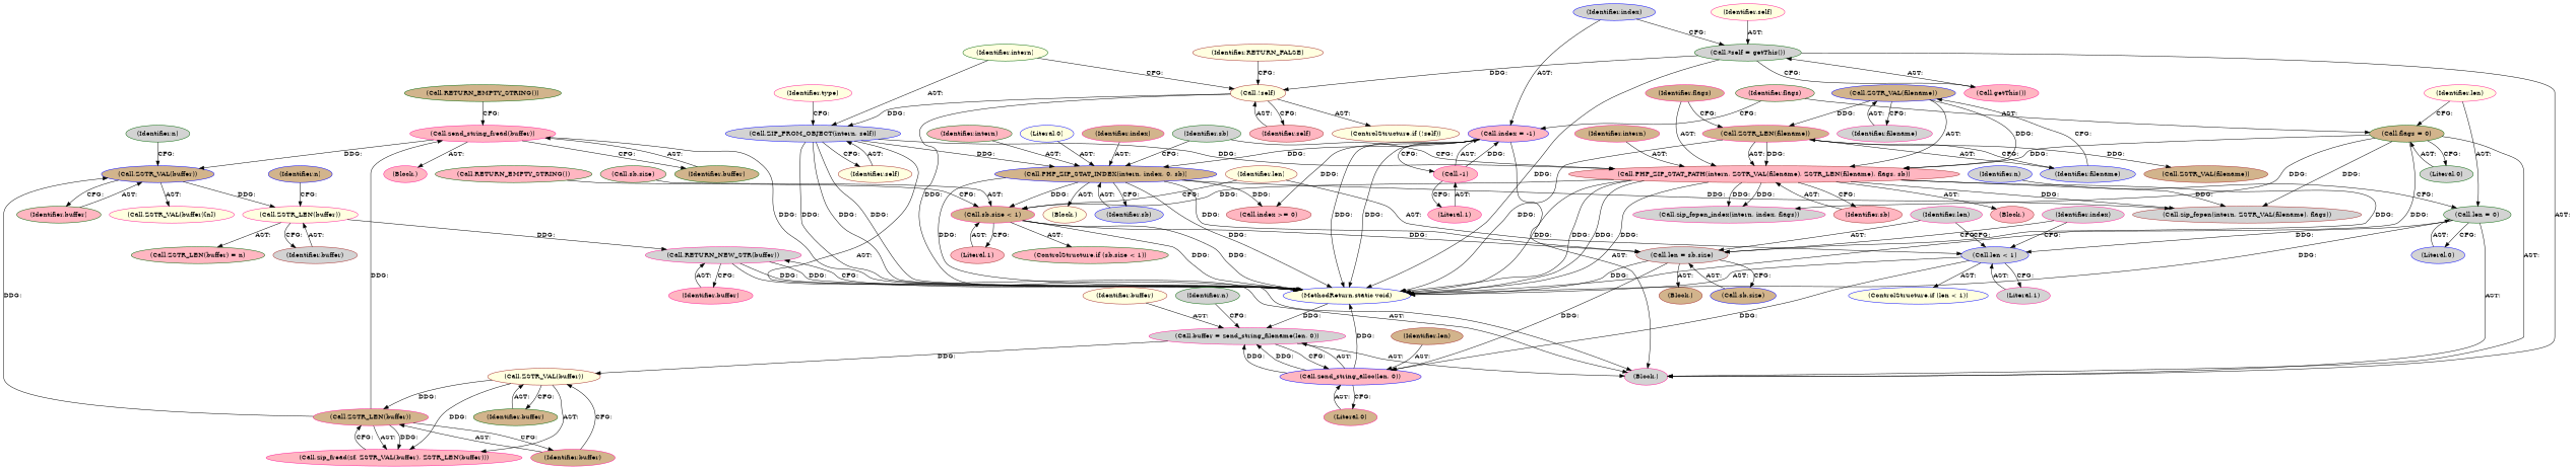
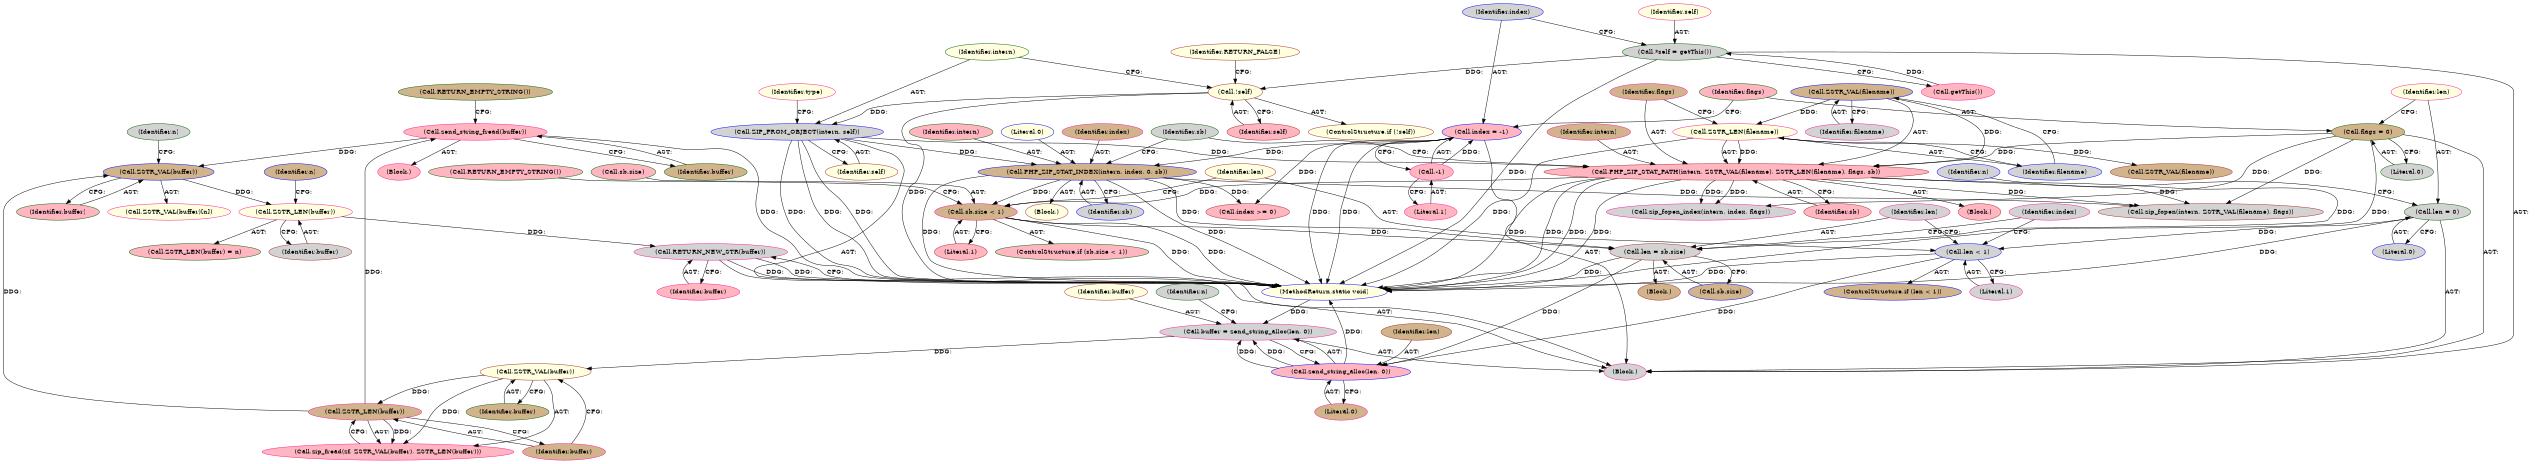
  digraph {
    node [color=deeppink fillcolor=lightgrey style=filled]
    n1 [fillcolor=lightpink label="(Call,zend_string_fread(buffer))"]
    n2 [color=blue fillcolor=tan label="(Call,ZSTR_VAL(buffer))"]
    n3 [fillcolor=lightpink label="(Block,)"]
    n4 [color=darkgreen fillcolor=tan label="(Identifier,buffer)"]
    n5 [color=blue fillcolor=lightyellow label="(MethodReturn,static void)"]
    n6 [fillcolor=lightyellow label="(Call,ZSTR_LEN(buffer))"]
    n7 [color=darkgreen fillcolor=lightpink label="(Identifier,buffer)"]
    n8 [fillcolor=lightyellow label="(Call,ZSTR_VAL(buffer)[n])"]
-   n9 [label="(Call,buffer = zend_string_filename(len, 0))"]
+   n9 [label="(Call,buffer = zend_string_alloc(len, 0))"]
    n10 [label="(Call,RETURN_NEW_STR(buffer))"]
    n11 [fillcolor=tan label="(Call,ZSTR_LEN(buffer))"]
    n12 [fillcolor=tan label="(Identifier,buffer)"]
    n13 [fillcolor=lightpink label="(Call,zip_fread(zf, ZSTR_VAL(buffer), ZSTR_LEN(buffer)))"]
    n14 [color=brown fillcolor=lightyellow label="(Call,ZSTR_VAL(buffer))"]
    n15 [color=darkgreen fillcolor=tan label="(Identifier,buffer)"]
    n16 [color=blue fillcolor=lightpink label="(Call,zend_string_alloc(len, 0))"]
    n17 [label="(Block,)"]
    n18 [fillcolor=tan label="(Literal,0)"]
    n19 [color=brown label="(Call,len = sb.size)"]
    n20 [color=brown fillcolor=tan label="(Block,)"]
    n21 [color=blue fillcolor=tan label="(Call,sb.size)"]
    n22 [color=blue fillcolor=tan label="(Call,PHP_ZIP_STAT_INDEX(intern, index, 0, sb))"]
    n23 [fillcolor=tan label="(Call,sb.size < 1)"]
    n24 [color=brown fillcolor=lightyellow label="(Block,)"]
    n25 [color=brown label="(Call,zip_fopen(intern, ZSTR_VAL(filename), flags))"]
    n26 [color=blue label="(Identifier,sb)"]
    n27 [color=brown fillcolor=lightpink label="(Call,index >= 0)"]
    n28 [color=brown fillcolor=lightpink label="(Literal,1)"]
    n29 [color=darkgreen fillcolor=lightpink label="(ControlStructure,if (sb.size < 1))"]
    n30 [label="(Call,zip_fopen_index(intern, index, flags))"]
    n31 [color=blue label="(Call,ZIP_FROM_OBJECT(intern, self))"]
    n32 [color=brown fillcolor=lightpink label="(Call,PHP_ZIP_STAT_PATH(intern, ZSTR_VAL(filename), ZSTR_LEN(filename), flags, sb))"]
    n33 [color=brown fillcolor=lightyellow label="(Identifier,self)"]
    n34 [color=brown fillcolor=lightpink label="(Identifier,sb)"]
    n35 [color=brown fillcolor=lightpink label="(Block,)"]
    n36 [color=brown fillcolor=lightyellow label="(Call,!self)"]
    n37 [color=brown fillcolor=lightpink label="(Identifier,self)"]
    n38 [color=brown fillcolor=lightyellow label="(ControlStructure,if (!self))"]
    n39 [color=darkgreen label="(Call,*self = getThis())"]
    n40 [fillcolor=lightpink label="(Call,getThis())"]
    n41 [color=blue fillcolor=lightpink label="(Call,index = -1)"]
    n42 [fillcolor=lightpink label="(Call,-1)"]
    n43 [fillcolor=lightpink label="(Literal,1)"]
    n44 [color=blue fillcolor=tan label="(Call,ZSTR_VAL(filename))"]
-   n45 [fillcolor=tan label="(Call,ZSTR_LEN(filename))"]
+   n45 [fillcolor=lightyellow label="(Call,ZSTR_LEN(filename))"]
    n46 [label="(Identifier,filename)"]
    n47 [color=brown fillcolor=tan label="(Call,ZSTR_VAL(filename))"]
    n48 [color=blue label="(Identifier,filename)"]
    n49 [color=darkgreen fillcolor=tan label="(Call,flags = 0)"]
    n50 [color=darkgreen label="(Literal,0)"]
    n51 [color=blue label="(Call,len < 1)"]
-   n52 [color=blue fillcolor=lightyellow label="(ControlStructure,if (len < 1))"]
+   n52 [color=blue fillcolor=tan label="(ControlStructure,if (len < 1))"]
    n53 [label="(Literal,1)"]
    n54 [color=darkgreen label="(Call,len = 0)"]
    n55 [color=blue label="(Literal,0)"]
    n56 [color=darkgreen fillcolor=lightpink label="(Call,ZSTR_LEN(buffer) = n)"]
    n57 [color=brown label="(Identifier,buffer)"]
    n58 [fillcolor=lightpink label="(Identifier,buffer)"]
    n59 [color=darkgreen fillcolor=lightpink label="(Call,RETURN_EMPTY_STRING())"]
    n60 [color=darkgreen label="(Identifier,n)"]
    n61 [fillcolor=lightyellow label="(Identifier,type)"]
    n62 [color=darkgreen fillcolor=lightyellow label="(Identifier,intern)"]
    n63 [color=brown fillcolor=tan label="(Identifier,len)"]
    n64 [color=blue label="(Identifier,index)"]
    n65 [color=blue fillcolor=lightyellow label="(Literal,0)"]
    n66 [color=brown fillcolor=lightyellow label="(Identifier,RETURN_FALSE)"]
    n67 [color=brown fillcolor=lightyellow label="(Identifier,buffer)"]
    n68 [fillcolor=tan label="(Identifier,intern)"]
    n69 [fillcolor=tan label="(Identifier,index)"]
    n70 [fillcolor=tan label="(Identifier,flags)"]
    n71 [color=brown fillcolor=lightyellow label="(Identifier,len)"]
    n72 [color=darkgreen fillcolor=tan label="(Call,RETURN_EMPTY_STRING())"]
    n73 [label="(Identifier,len)"]
    n74 [color=darkgreen fillcolor=lightpink label="(Identifier,intern)"]
    n75 [color=darkgreen label="(Identifier,n)"]
    n76 [color=darkgreen fillcolor=lightpink label="(Identifier,flags)"]
    n77 [color=darkgreen label="(Identifier,sb)"]
    n78 [color=blue fillcolor=tan label="(Identifier,n)"]
    n79 [color=blue label="(Identifier,n)"]
    n80 [label="(Identifier,index)"]
    n81 [fillcolor=lightyellow label="(Identifier,self)"]
    n82 [color=darkgreen fillcolor=lightpink label="(Call,sb.size)"]
    n83 [fillcolor=lightyellow label="(Identifier,len)"]
    n1 -> n2 [label="DDG: "]
    n1 -> n3 [label="AST: "]
    n1 -> n4 [label="CFG: "]
    n1 -> n5 [label="DDG: "]
    n2 -> n6 [label="DDG: "]
    n2 -> n7 [label="CFG: "]
    n2 -> n8 [label="AST: "]
    n4 -> n1 [label="AST: "]
    n5 -> n9 [label="DDG: "]
    n5 -> n10 [label="CFG: "]
    n6 -> n10 [label="DDG: "]
    n6 -> n56 [label="AST: "]
    n6 -> n57 [label="CFG: "]
    n7 -> n2 [label="AST: "]
    n9 -> n14 [label="DDG: "]
    n9 -> n16 [label="CFG: "]
    n9 -> n17 [label="AST: "]
    n10 -> n5 [label="DDG: "]
    n10 -> n5 [label="DDG: "]
    n10 -> n17 [label="AST: "]
    n10 -> n58 [label="CFG: "]
    n11 -> n1 [label="DDG: "]
    n11 -> n2 [label="DDG: "]
    n11 -> n12 [label="CFG: "]
    n11 -> n13 [label="AST: "]
    n11 -> n13 [label="DDG: "]
    n12 -> n11 [label="AST: "]
    n12 -> n14 [label="CFG: "]
    n13 -> n11 [label="CFG: "]
    n14 -> n11 [label="DDG: "]
    n14 -> n13 [label="AST: "]
    n14 -> n13 [label="DDG: "]
    n14 -> n15 [label="CFG: "]
    n15 -> n14 [label="AST: "]
    n16 -> n5 [label="DDG: "]
    n16 -> n9 [label="AST: "]
    n16 -> n9 [label="DDG: "]
    n16 -> n9 [label="DDG: "]
    n16 -> n18 [label="CFG: "]
    n18 -> n16 [label="AST: "]
    n19 -> n5 [label="DDG: "]
    n19 -> n16 [label="DDG: "]
    n19 -> n20 [label="AST: "]
    n19 -> n21 [label="CFG: "]
    n21 -> n19 [label="AST: "]
    n22 -> n5 [label="DDG: "]
    n22 -> n5 [label="DDG: "]
    n22 -> n19 [label="DDG: "]
    n22 -> n23 [label="DDG: "]
    n22 -> n24 [label="AST: "]
    n22 -> n25 [label="DDG: "]
    n22 -> n26 [label="CFG: "]
    n22 -> n27 [label="DDG: "]
    n23 -> n5 [label="DDG: "]
    n23 -> n5 [label="DDG: "]
    n23 -> n19 [label="DDG: "]
    n23 -> n28 [label="CFG: "]
    n23 -> n29 [label="AST: "]
    n26 -> n22 [label="AST: "]
    n28 -> n23 [label="AST: "]
    n31 -> n5 [label="DDG: "]
    n31 -> n5 [label="DDG: "]
    n31 -> n5 [label="DDG: "]
    n31 -> n17 [label="AST: "]
    n31 -> n22 [label="DDG: "]
    n31 -> n32 [label="DDG: "]
    n31 -> n33 [label="CFG: "]
    n32 -> n5 [label="DDG: "]
    n32 -> n5 [label="DDG: "]
    n32 -> n5 [label="DDG: "]
    n32 -> n5 [label="DDG: "]
    n32 -> n19 [label="DDG: "]
    n32 -> n23 [label="DDG: "]
    n32 -> n25 [label="DDG: "]
    n32 -> n25 [label="DDG: "]
    n32 -> n30 [label="DDG: "]
    n32 -> n30 [label="DDG: "]
    n32 -> n34 [label="CFG: "]
    n32 -> n35 [label="AST: "]
    n33 -> n31 [label="AST: "]
    n34 -> n32 [label="AST: "]
    n36 -> n5 [label="DDG: "]
    n36 -> n31 [label="DDG: "]
    n36 -> n37 [label="CFG: "]
    n36 -> n38 [label="AST: "]
    n37 -> n36 [label="AST: "]
    n39 -> n5 [label="DDG: "]
    n39 -> n17 [label="AST: "]
    n39 -> n36 [label="DDG: "]
    n39 -> n40 [label="CFG: "]
-   n40 -> n39 [label="AST: "]
+   n40 -> n39 [label="DDG: "]
    n41 -> n5 [label="DDG: "]
    n41 -> n5 [label="DDG: "]
    n41 -> n17 [label="AST: "]
    n41 -> n22 [label="DDG: "]
    n41 -> n27 [label="DDG: "]
    n41 -> n42 [label="CFG: "]
    n42 -> n41 [label="AST: "]
    n42 -> n41 [label="DDG: "]
    n42 -> n43 [label="CFG: "]
    n43 -> n42 [label="AST: "]
    n44 -> n32 [label="AST: "]
    n44 -> n32 [label="DDG: "]
    n44 -> n45 [label="DDG: "]
    n44 -> n46 [label="CFG: "]
    n45 -> n5 [label="DDG: "]
    n45 -> n32 [label="AST: "]
    n45 -> n32 [label="DDG: "]
    n45 -> n47 [label="DDG: "]
    n45 -> n48 [label="CFG: "]
    n46 -> n44 [label="AST: "]
    n48 -> n44 [label="CFG: "]
    n48 -> n45 [label="AST: "]
    n49 -> n5 [label="DDG: "]
    n49 -> n17 [label="AST: "]
    n49 -> n25 [label="DDG: "]
    n49 -> n30 [label="DDG: "]
    n49 -> n32 [label="DDG: "]
    n49 -> n50 [label="CFG: "]
    n50 -> n49 [label="AST: "]
-   n51 -> n5 [label="AST: "]
+   n51 -> n5 [label="DDG: "]
    n51 -> n16 [label="DDG: "]
    n51 -> n52 [label="AST: "]
    n51 -> n53 [label="CFG: "]
    n53 -> n51 [label="AST: "]
    n54 -> n5 [label="DDG: "]
    n54 -> n17 [label="AST: "]
    n54 -> n51 [label="DDG: "]
    n54 -> n55 [label="CFG: "]
    n55 -> n54 [label="AST: "]
    n57 -> n6 [label="AST: "]
    n58 -> n10 [label="AST: "]
    n59 -> n23 [label="CFG: "]
    n60 -> n2 [label="CFG: "]
    n61 -> n31 [label="CFG: "]
    n62 -> n31 [label="AST: "]
    n62 -> n36 [label="CFG: "]
    n63 -> n16 [label="AST: "]
    n64 -> n39 [label="CFG: "]
    n64 -> n41 [label="AST: "]
    n65 -> n22 [label="AST: "]
    n66 -> n36 [label="CFG: "]
    n67 -> n9 [label="AST: "]
    n68 -> n32 [label="AST: "]
    n69 -> n22 [label="AST: "]
    n70 -> n32 [label="AST: "]
    n70 -> n45 [label="CFG: "]
    n71 -> n23 [label="CFG: "]
    n71 -> n51 [label="AST: "]
    n72 -> n1 [label="CFG: "]
    n73 -> n19 [label="AST: "]
    n73 -> n51 [label="CFG: "]
    n74 -> n22 [label="AST: "]
    n75 -> n9 [label="CFG: "]
    n76 -> n41 [label="CFG: "]
    n76 -> n49 [label="AST: "]
    n77 -> n22 [label="CFG: "]
    n77 -> n32 [label="CFG: "]
    n78 -> n6 [label="CFG: "]
    n79 -> n54 [label="CFG: "]
    n80 -> n19 [label="CFG: "]
    n80 -> n51 [label="CFG: "]
    n81 -> n39 [label="AST: "]
    n82 -> n23 [label="AST: "]
    n83 -> n49 [label="CFG: "]
    n83 -> n54 [label="AST: "]
  }
